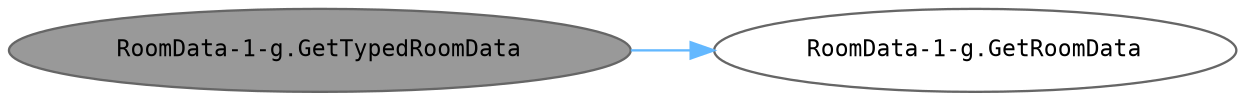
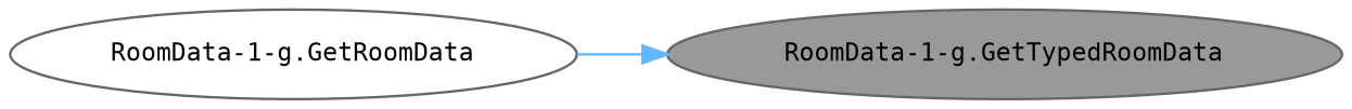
  digraph {
    rankdir=RL
    node [fontname=Consolas fontsize=10 margin=0.1 style=filled]
    n1 [color=gray40 fillcolor=grey60 fontcolor=black height=0.2 label="RoomData-1-g.GetTypedRoomData" width=0.4]
    n2 [color=grey40 fillcolor=white height=0.2 label="RoomData-1-g.GetRoomData" width=0.4]
-   n2 -> n1 [color=steelblue1 dir=back fontname=Helvetica fontsize=10 labelfontname=Helvetica labelfontsize=10 style=solid]
+   n1 -> n2 [color=steelblue1 dir=back fontname=Helvetica fontsize=10 labelfontname=Helvetica labelfontsize=10 style=solid]
  }
